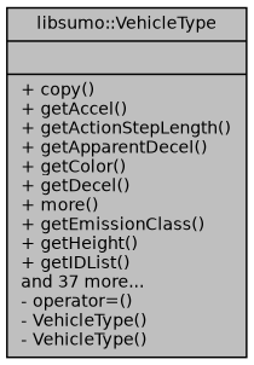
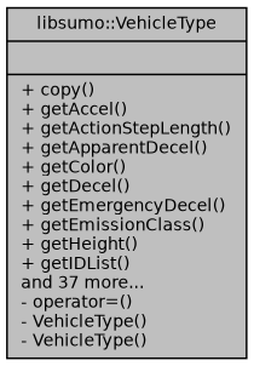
  digraph {
-   n1 [color=black fillcolor=grey75 fontcolor=black fontname=Helvetica fontsize=10 height=0.2 label="{libsumo::VehicleType\n||+ copy()\l+ getAccel()\l+ getActionStepLength()\l+ getApparentDecel()\l+ getColor()\l+ getDecel()\l+ more()\l+ getEmissionClass()\l+ getHeight()\l+ getIDList()\land 37 more...\l- operator=()\l- VehicleType()\l- VehicleType()\l}" shape=record style=filled width=0.4]
+   n1 [color=black fillcolor=grey75 fontcolor=black fontname=Helvetica fontsize=10 height=0.2 label="{libsumo::VehicleType\n||+ copy()\l+ getAccel()\l+ getActionStepLength()\l+ getApparentDecel()\l+ getColor()\l+ getDecel()\l+ getEmergencyDecel()\l+ getEmissionClass()\l+ getHeight()\l+ getIDList()\land 37 more...\l- operator=()\l- VehicleType()\l- VehicleType()\l}" shape=record style=filled width=0.4]
  }
